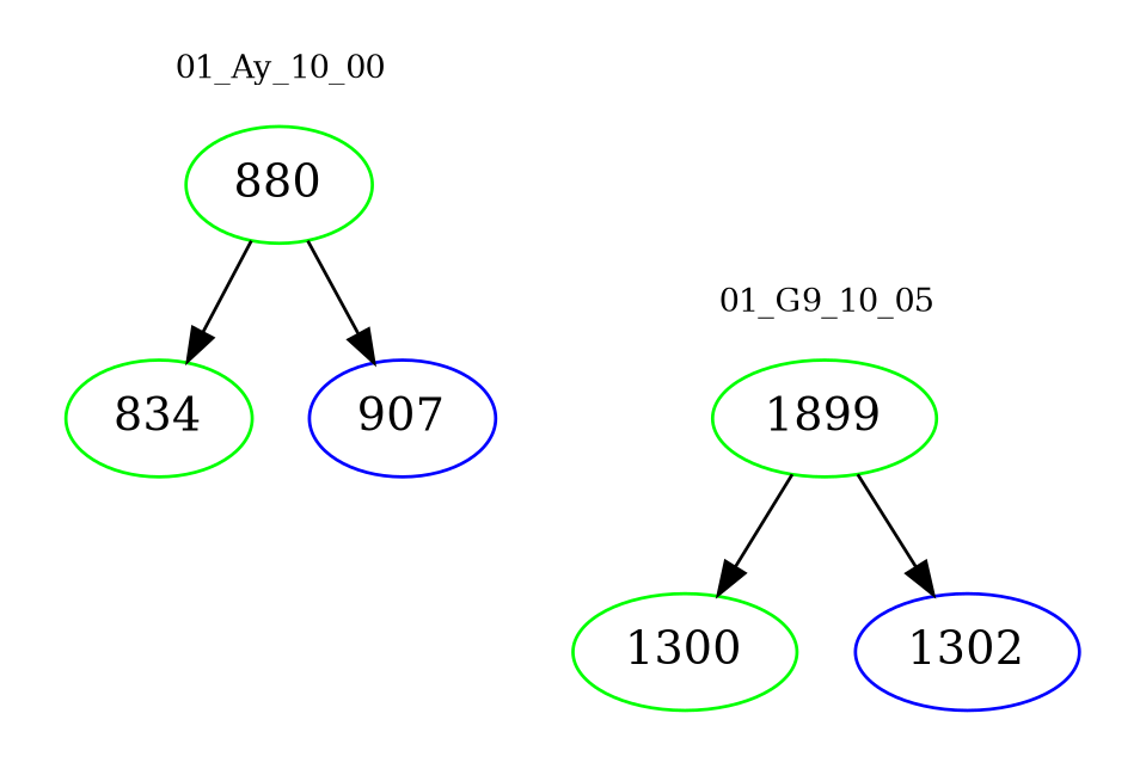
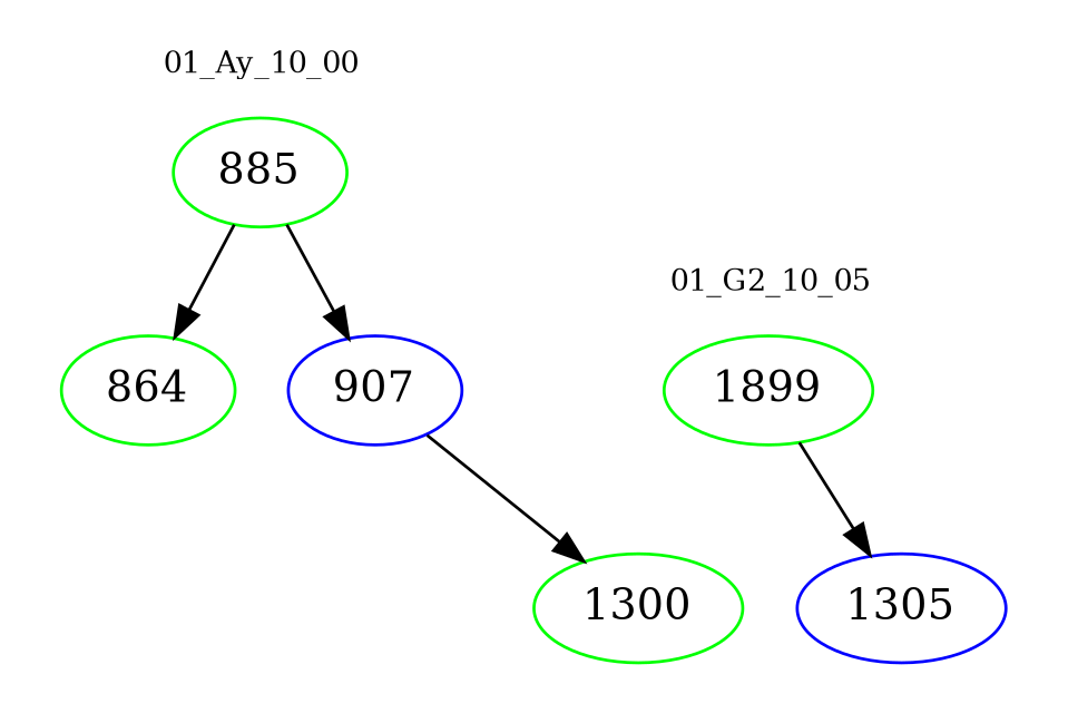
  digraph {
    node [color=green]
    edge [color=black]
-   n1 [label=880]
-   n2 [label=834]
+   n1 [label=885]
+   n2 [label=864]
    n3 [color=blue label=907]
    n4 [label=1899]
    n5 [label=1300]
-   n6 [color=blue label=1302]
+   n6 [color=blue label=1305]
    subgraph cluster_1 {
      color=white
      fontsize=10
      label="01_Ay_10_00"
      n1
      n2
      n3
    }
    subgraph cluster_2 {
      color=white
      fontsize=10
-     label="01_G9_10_05"
+     label="01_G2_10_05"
      n4
      n5
      n6
    }
    n1 -> n2
    n1 -> n3
-   n4 -> n5
+   n3 -> n5
    n4 -> n6
  }
